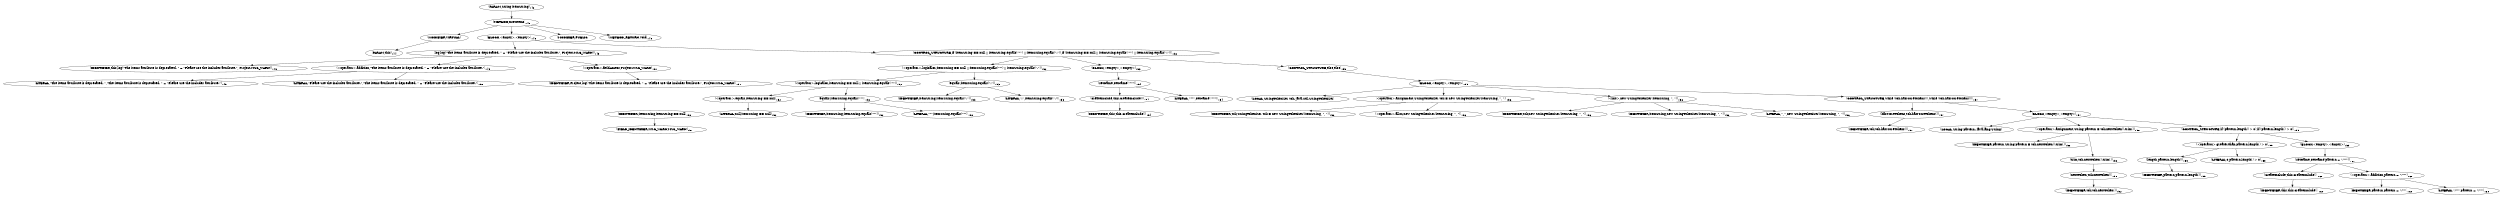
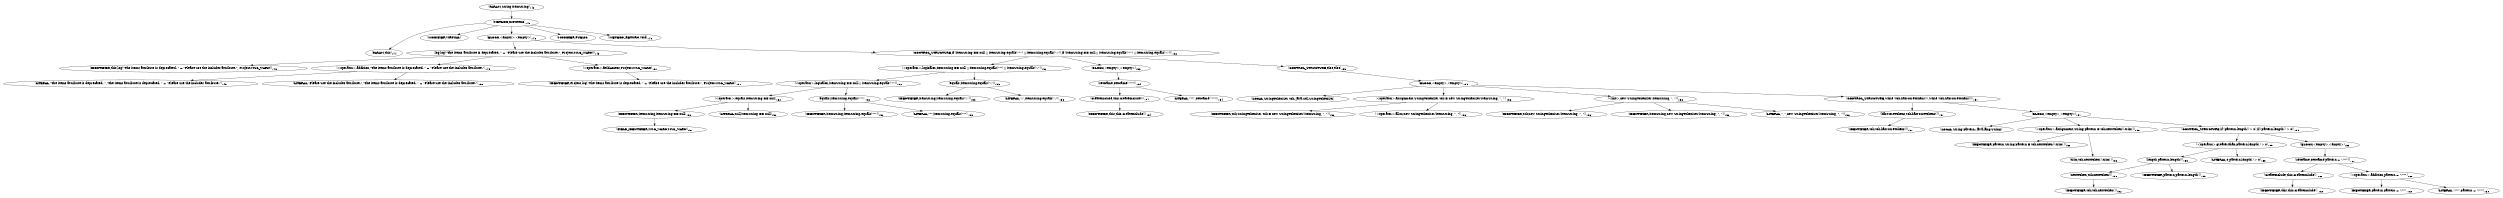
  digraph {
    n1 [label=<(METHOD,XsetItems)<SUB>148</SUB>>]
    n2 [label=<(PARAM,this)<SUB>144</SUB>>]
    n3 [label=<(BLOCK,&lt;empty&gt;,&lt;empty&gt;)<SUB>148</SUB>>]
    n4 [label=<(MODIFIER,PUBLIC)>]
    n5 [label=<(MODIFIER,VIRTUAL)>]
    n6 [label=<(METHOD_RETURN,void)<SUB>148</SUB>>]
    n7 [label=<(PARAM,String itemString)<SUB>148</SUB>>]
    n8 [label=<(log,log(&quot;The items attribute is deprecated. &quot; + &quot;Please use the includes attribute.&quot;, Project.MSG_WARN))<SUB>149</SUB>>]
    n9 [label=<(CONTROL_STRUCTURE,if (itemString == null || itemString.equals(&quot;*&quot;) || itemString.equals(&quot;.&quot;)),if (itemString == null || itemString.equals(&quot;*&quot;) || itemString.equals(&quot;.&quot;)))<SUB>152</SUB>>]
    n10 [label=<(IDENTIFIER,this,log(&quot;The items attribute is deprecated. &quot; + &quot;Please use the includes attribute.&quot;, Project.MSG_WARN))<SUB>149</SUB>>]
    n11 [label=<(&lt;operator&gt;.addition,&quot;The items attribute is deprecated. &quot; + &quot;Please use the includes attribute.&quot;)<SUB>149</SUB>>]
    n12 [label=<(&lt;operator&gt;.fieldAccess,Project.MSG_WARN)<SUB>151</SUB>>]
    n13 [label=<(&lt;operator&gt;.logicalOr,itemString == null || itemString.equals(&quot;*&quot;) || itemString.equals(&quot;.&quot;))<SUB>152</SUB>>]
    n14 [label=<(BLOCK,&lt;empty&gt;,&lt;empty&gt;)<SUB>153</SUB>>]
    n15 [label=<(CONTROL_STRUCTURE,else,else)<SUB>155</SUB>>]
    n16 [label=<(LITERAL,&quot;The items attribute is deprecated. &quot;,&quot;The items attribute is deprecated. &quot; + &quot;Please use the includes attribute.&quot;)<SUB>149</SUB>>]
    n17 [label=<(LITERAL,&quot;Please use the includes attribute.&quot;,&quot;The items attribute is deprecated. &quot; + &quot;Please use the includes attribute.&quot;)<SUB>150</SUB>>]
    n18 [label=<(IDENTIFIER,Project,log(&quot;The items attribute is deprecated. &quot; + &quot;Please use the includes attribute.&quot;, Project.MSG_WARN))<SUB>151</SUB>>]
    n19 [label=<(FIELD_IDENTIFIER,MSG_WARN,MSG_WARN)<SUB>151</SUB>>]
    n20 [label=<(&lt;operator&gt;.logicalOr,itemString == null || itemString.equals(&quot;*&quot;))<SUB>152</SUB>>]
    n21 [label=<(equals,itemString.equals(&quot;.&quot;))<SUB>153</SUB>>]
    n22 [label=<(setName,setName(&quot;**&quot;))<SUB>154</SUB>>]
    n23 [label=<(BLOCK,&lt;empty&gt;,&lt;empty&gt;)<SUB>155</SUB>>]
    n24 [label=<(&lt;operator&gt;.equals,itemString == null)<SUB>152</SUB>>]
    n25 [label=<(equals,itemString.equals(&quot;*&quot;))<SUB>152</SUB>>]
    n26 [label=<(IDENTIFIER,itemString,itemString.equals(&quot;.&quot;))<SUB>153</SUB>>]
    n27 [label=<(LITERAL,&quot;.&quot;,itemString.equals(&quot;.&quot;))<SUB>153</SUB>>]
    n28 [label=<(IDENTIFIER,itemString,itemString == null)<SUB>152</SUB>>]
    n29 [label=<(LITERAL,null,itemString == null)<SUB>152</SUB>>]
    n30 [label=<(IDENTIFIER,itemString,itemString.equals(&quot;*&quot;))<SUB>152</SUB>>]
    n31 [label=<(LITERAL,&quot;*&quot;,itemString.equals(&quot;*&quot;))<SUB>152</SUB>>]
    n32 [label=<(createInclude,this.createInclude())<SUB>154</SUB>>]
    n33 [label=<(LITERAL,&quot;**&quot;,setName(&quot;**&quot;))<SUB>154</SUB>>]
    n34 [label=<(IDENTIFIER,this,this.createInclude())<SUB>154</SUB>>]
    n35 [label=<(LOCAL,StringTokenizer tok: java.util.StringTokenizer)>]
    n36 [label=<(&lt;operator&gt;.assignment,StringTokenizer tok = new StringTokenizer(itemString, &quot;, &quot;))<SUB>156</SUB>>]
    n37 [label=<(&lt;init&gt;,new StringTokenizer(itemString, &quot;, &quot;))<SUB>156</SUB>>]
    n38 [label=<(CONTROL_STRUCTURE,while (tok.hasMoreTokens()),while (tok.hasMoreTokens()))<SUB>157</SUB>>]
    n39 [label=<(IDENTIFIER,tok,StringTokenizer tok = new StringTokenizer(itemString, &quot;, &quot;))<SUB>156</SUB>>]
    n40 [label=<(&lt;operator&gt;.alloc,new StringTokenizer(itemString, &quot;, &quot;))<SUB>156</SUB>>]
    n41 [label=<(IDENTIFIER,tok,new StringTokenizer(itemString, &quot;, &quot;))<SUB>156</SUB>>]
    n42 [label=<(IDENTIFIER,itemString,new StringTokenizer(itemString, &quot;, &quot;))<SUB>156</SUB>>]
    n43 [label=<(LITERAL,&quot;, &quot;,new StringTokenizer(itemString, &quot;, &quot;))<SUB>156</SUB>>]
    n44 [label=<(hasMoreTokens,tok.hasMoreTokens())<SUB>157</SUB>>]
    n45 [label=<(BLOCK,&lt;empty&gt;,&lt;empty&gt;)<SUB>157</SUB>>]
    n46 [label=<(IDENTIFIER,tok,tok.hasMoreTokens())<SUB>157</SUB>>]
    n47 [label=<(LOCAL,String pattern: java.lang.String)>]
    n48 [label=<(&lt;operator&gt;.assignment,String pattern = tok.nextToken().trim())<SUB>158</SUB>>]
    n49 [label=<(CONTROL_STRUCTURE,if (pattern.length() &gt; 0),if (pattern.length() &gt; 0))<SUB>159</SUB>>]
    n50 [label=<(IDENTIFIER,pattern,String pattern = tok.nextToken().trim())<SUB>158</SUB>>]
    n51 [label=<(trim,tok.nextToken().trim())<SUB>158</SUB>>]
    n52 [label=<(&lt;operator&gt;.greaterThan,pattern.length() &gt; 0)<SUB>159</SUB>>]
    n53 [label=<(BLOCK,&lt;empty&gt;,&lt;empty&gt;)<SUB>159</SUB>>]
    n54 [label=<(nextToken,tok.nextToken())<SUB>158</SUB>>]
    n55 [label=<(IDENTIFIER,tok,tok.nextToken())<SUB>152</SUB>>]
    n56 [label=<(length,pattern.length())<SUB>159</SUB>>]
    n57 [label=<(LITERAL,0,pattern.length() &gt; 0)<SUB>159</SUB>>]
    n58 [label=<(setName,setName(pattern + &quot;/**&quot;))<SUB>160</SUB>>]
    n59 [label=<(IDENTIFIER,pattern,pattern.length())<SUB>159</SUB>>]
    n60 [label=<(createInclude,this.createInclude())<SUB>160</SUB>>]
    n61 [label=<(&lt;operator&gt;.addition,pattern + &quot;/**&quot;)<SUB>160</SUB>>]
    n62 [label=<(IDENTIFIER,this,this.createInclude())<SUB>160</SUB>>]
    n63 [label=<(IDENTIFIER,pattern,pattern + &quot;/**&quot;)<SUB>160</SUB>>]
    n64 [label=<(LITERAL,&quot;/**&quot;,pattern + &quot;/**&quot;)<SUB>160</SUB>>]
-   n5 -> n2
+   n1 -> n2
    n1 -> n3
    n1 -> n4
    n1 -> n5
    n1 -> n6
    n3 -> n8
    n3 -> n9
    n7 -> n1
    n8 -> n10
    n8 -> n11
    n8 -> n12
    n9 -> n13
    n9 -> n14
    n9 -> n15
    n11 -> n16
    n11 -> n17
    n12 -> n18
    n13 -> n20
    n13 -> n21
    n14 -> n22
    n15 -> n23
    n20 -> n24
    n20 -> n25
    n21 -> n26
    n21 -> n27
    n22 -> n32
    n22 -> n33
    n23 -> n35
    n23 -> n36
    n23 -> n37
    n23 -> n38
+   n24 -> n28
    n24 -> n29
    n25 -> n30
    n25 -> n31
    n28 -> n19
    n32 -> n34
    n36 -> n39
    n36 -> n40
    n37 -> n41
    n37 -> n42
    n37 -> n43
    n38 -> n44
    n38 -> n45
    n44 -> n46
    n45 -> n47
    n45 -> n48
    n45 -> n49
    n48 -> n50
    n48 -> n51
    n49 -> n52
    n49 -> n53
-   n51 -> n54
+   n56 -> n54
    n52 -> n56
    n52 -> n57
    n53 -> n58
    n54 -> n55
    n56 -> n59
    n58 -> n60
    n58 -> n61
    n60 -> n62
    n61 -> n63
    n61 -> n64
  }
